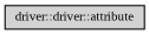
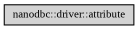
  digraph {
    rankdir=LR
    fontname="Liberation Serif"
-   n1 [color=black fillcolor=lightgrey fontname="Liberation Serif" fontsize=10 height=0.2 label="driver::driver::attribute" shape=record style=filled width=0.4]
+   n1 [color=black fillcolor=lightgrey fontname="Liberation Serif" fontsize=10 height=0.2 label="nanodbc::driver::attribute" shape=record style=filled width=0.4]
  }
